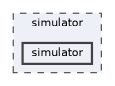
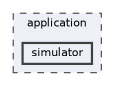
  digraph {
    compound=true
    n1 [color=grey25 fillcolor="#edf0f7" fontname=Helvetica fontsize=10 height=0.2 label=simulator shape=box style="filled,bold" width=0.4]
    subgraph cluster_1 {
      bgcolor="#edf0f7"
      fontname=Helvetica
      fontsize=10
-     label=simulator
+     label=application
      pencolor=grey25
      style="filled,dashed"
      n1
    }
  }
